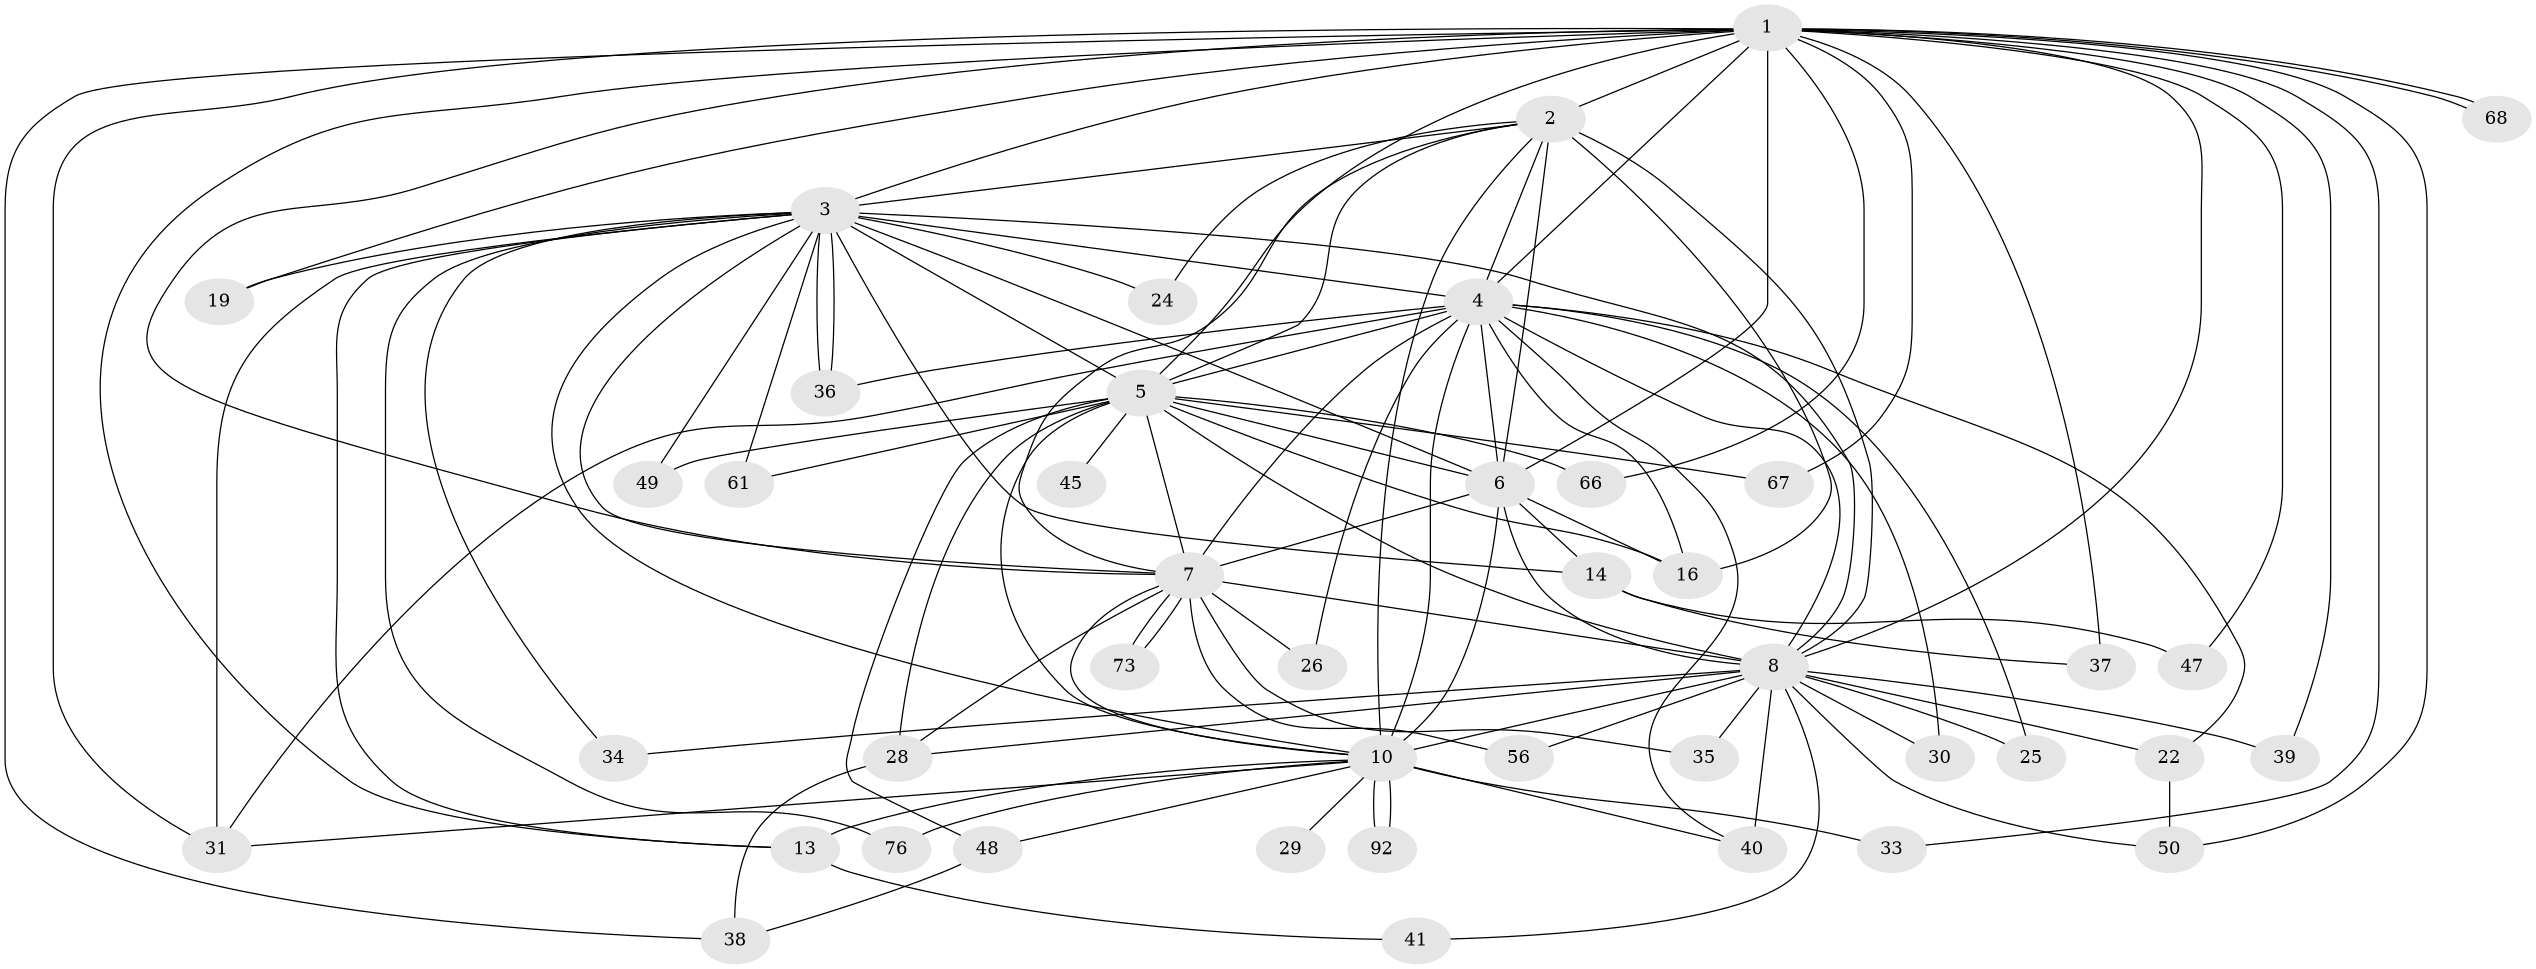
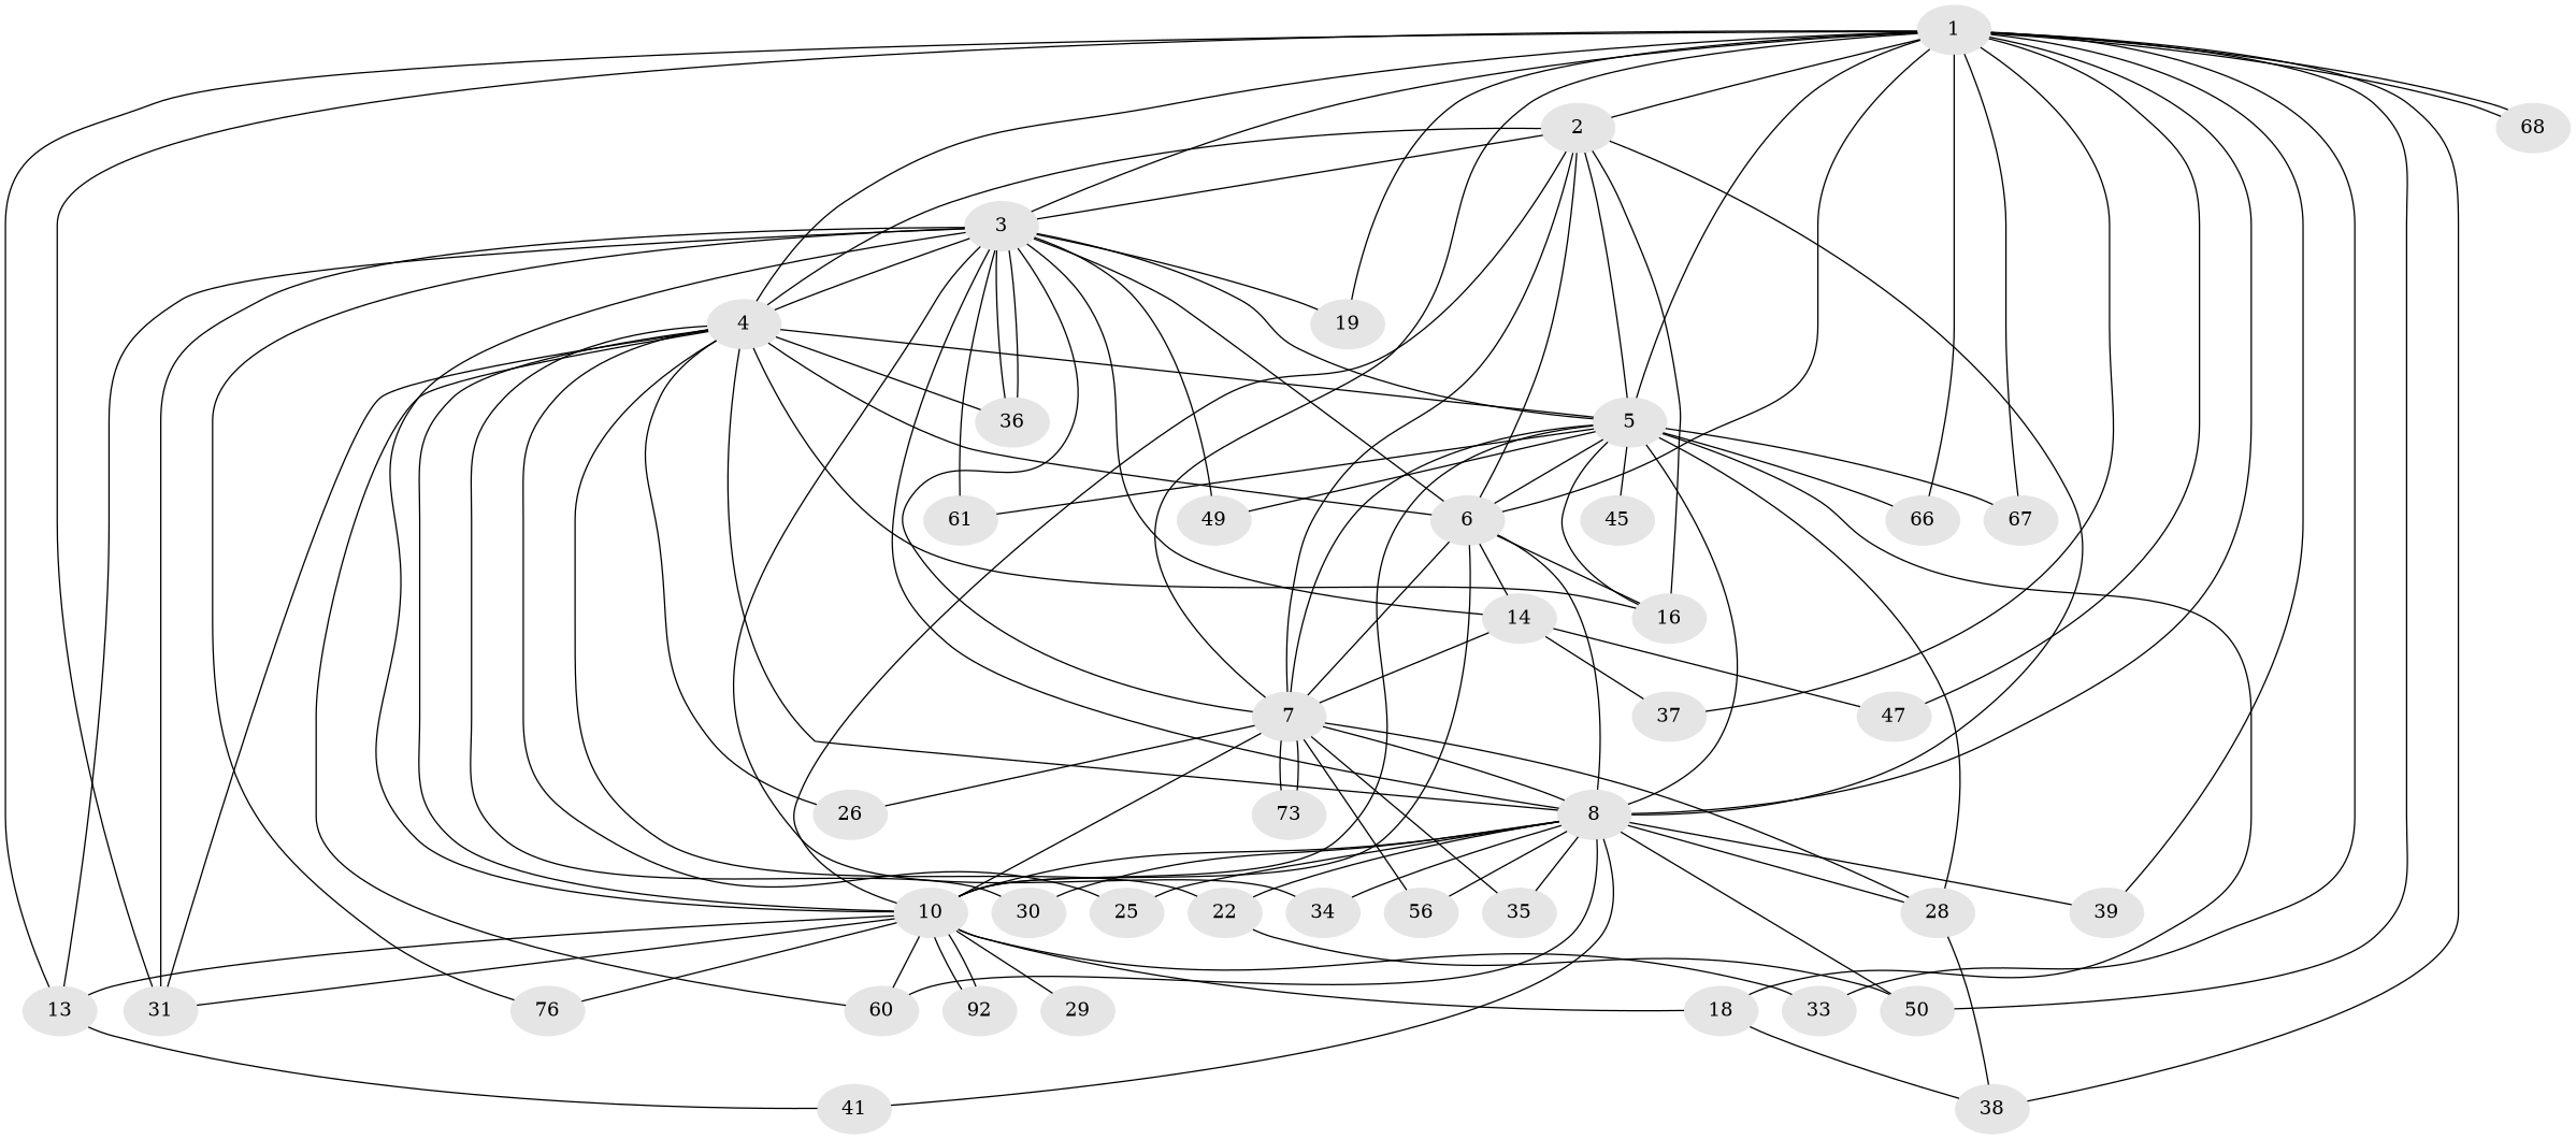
  graph {
    node [color=gray90 style=filled]
    2 [super="+23"]
    3
    4 [super="+11"]
    5 [super="+43"]
    6 [super="+27+16+55+21+9+30"]
    7
    8 [super="+32"]
    10
    n9 [label=16 super="+54"]
-   24
    1
    13 [super="+15"]
    19
    31 [super="+42"]
    33 [super="+57"]
    37
    38
    39
    47
    50 [super="+59"]
    66
    67
    68
    14
    34
    36 [super="+69"]
    49
    61
    76
    n30 [label=30]
    22
    25
    26
-   40 [super="+51"]
-   18 [label=48]
+   40 [super="+51" label=60]
+   18
    28 [super="+70"]
    45 [super="+72"]
    35
    56
    73
    41
    29
    n43 [label=92]
    2 -- 3
    2 -- 4
    2 -- 5
    2 -- 6 [weight=2]
    2 -- 7
    2 -- 8 [weight=2]
    2 -- 10
    2 -- n9
-   2 -- 24
    3 -- 4
    3 -- 5
    3 -- 6 [weight=2]
    3 -- 7
    3 -- 8
    3 -- 10
-   3 -- 24
    3 -- 13
    3 -- 19
    3 -- 31 [weight=2]
    3 -- 14
    3 -- 34
    3 -- 36
    3 -- 36
    3 -- 49
    3 -- 61
    3 -- 76
    4 -- 5 [weight=2]
    4 -- 6 [weight=7]
-   4 -- 7 [weight=2]
+   14 -- 7 [weight=2]
    4 -- 8 [weight=2]
    4 -- 10
    4 -- n9
    4 -- 31
    4 -- 36
    4 -- n30
    4 -- 22
    4 -- 25
    4 -- 26
    4 -- 40
    5 -- 6 [weight=3]
    5 -- 7
    5 -- 8
    5 -- 10
    5 -- n9
    5 -- 66
    5 -- 67
    5 -- 49
    5 -- 61
    5 -- 18
    5 -- 28
    5 -- 45
    6 -- 7 [weight=4]
    6 -- 8 [weight=4]
    6 -- 10 [weight=2]
    6 -- n9
    6 -- 14
    7 -- 8
    7 -- 10
    7 -- 26
    7 -- 28
    7 -- 35
    7 -- 56
    7 -- 73
    7 -- 73
    8 -- 10
    8 -- 39
    8 -- 50
    8 -- 34
    8 -- n30
    8 -- 22
    8 -- 25
    8 -- 40 [weight=3]
    8 -- 28
    8 -- 35
    8 -- 56
    8 -- 41
    10 -- 13
    10 -- 31
    10 -- 33 [weight=2]
    10 -- 76
    10 -- 40
    10 -- 18
    10 -- 29
    10 -- n43
    10 -- n43
    1 -- 2
    1 -- 3
    1 -- 4
    1 -- 5
    1 -- 6 [weight=2]
    1 -- 7
    1 -- 8
    1 -- 13
    1 -- 19
    1 -- 31
    1 -- 33
    1 -- 37
    1 -- 38
    1 -- 39
    1 -- 47
    1 -- 50
    1 -- 66
    1 -- 67
    1 -- 68
    1 -- 68
    13 -- 41
    14 -- 37
    14 -- 47
    22 -- 50
    18 -- 38
    28 -- 38
  }
